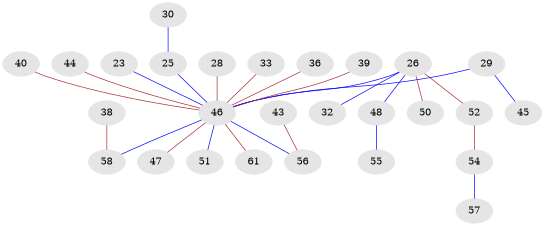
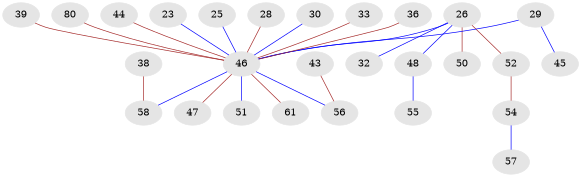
  graph {
    node [color=gray90 style=filled]
    edge [color=blue]
    46 [super="+27+42+16+17+22"]
    58 [super="+35"]
    47
    51
    56 [super="+43"]
    61
    23
    25
    26 [super="+21"]
    32
    48 [super="+41"]
    50
    52
    55
    54
    28
    29
    45
    30
    33
    36
    38
    39
-   40
+   40 [label=80]
    44
    57
    n27 [label=43]
    46 -- 58
    46 -- 47 [color=brown]
    46 -- 51
    46 -- 56
    46 -- 61 [color=brown]
    23 -- 46
    25 -- 46
    26 -- 46
    26 -- 32
    26 -- 48
    26 -- 50 [color=brown]
    26 -- 52 [color=brown]
    48 -- 55
    52 -- 54 [color=brown]
    54 -- 57
    28 -- 46 [color=brown]
    29 -- 46
    29 -- 45
-   30 -- 25
+   30 -- 46
    33 -- 46 [color=brown]
    36 -- 46 [color=brown]
    38 -- 58 [color=brown]
    39 -- 46 [color=brown]
    40 -- 46 [color=brown]
    44 -- 46 [color=brown]
    n27 -- 56 [color=brown]
  }
